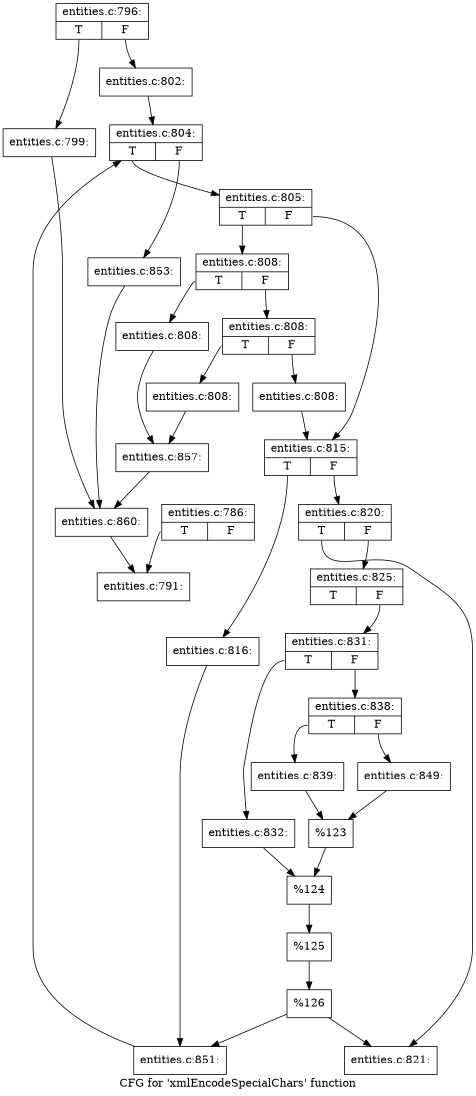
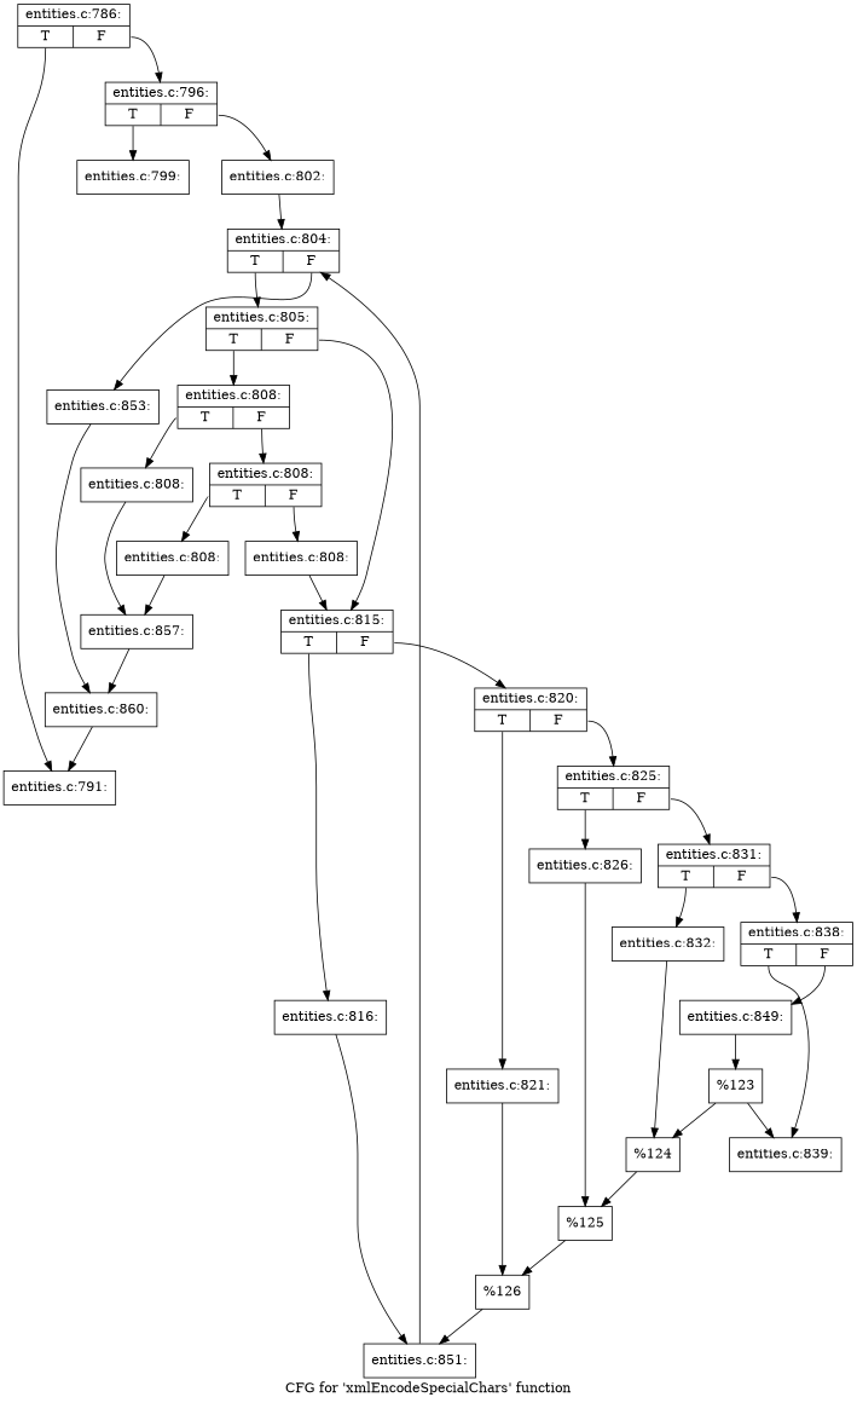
  digraph {
    label="CFG for 'xmlEncodeSpecialChars' function"
    node [shape=record]
    n1 [label="{entities.c:786:|{<s0>T|<s1>F}}"]
    n2 [label="{entities.c:791:}"]
    n3 [label="{entities.c:796:|{<s0>T|<s1>F}}"]
    n4 [label="{entities.c:799:}"]
    n5 [label="{entities.c:802:}"]
    n6 [label="{entities.c:860:}"]
    n7 [label="{entities.c:804:|{<s0>T|<s1>F}}"]
    n8 [label="{entities.c:805:|{<s0>T|<s1>F}}"]
    n9 [label="{entities.c:853:}"]
    n10 [label="{entities.c:808:|{<s0>T|<s1>F}}"]
    n11 [label="{entities.c:815:|{<s0>T|<s1>F}}"]
    n12 [label="{entities.c:808:}"]
    n13 [label="{entities.c:808:|{<s0>T|<s1>F}}"]
    n14 [label="{entities.c:816:}"]
    n15 [label="{entities.c:820:|{<s0>T|<s1>F}}"]
    n16 [label="{entities.c:857:}"]
    n17 [label="{entities.c:808:}"]
    n18 [label="{entities.c:808:}"]
    n19 [label="{entities.c:851:}"]
    n20 [label="{entities.c:821:}"]
    n21 [label="{entities.c:825:|{<s0>T|<s1>F}}"]
    n22 [label="{%126}"]
+   n23 [label="{entities.c:826:}"]
    n24 [label="{entities.c:831:|{<s0>T|<s1>F}}"]
    n25 [label="{%125}"]
    n26 [label="{entities.c:832:}"]
    n27 [label="{entities.c:838:|{<s0>T|<s1>F}}"]
    n28 [label="{%124}"]
    n29 [label="{entities.c:839:}"]
    n30 [label="{entities.c:849:}"]
    n31 [label="{%123}"]
    n1 -> n2 [tailport=s0]
+   n1 -> n3 [tailport=s1]
    n3 -> n4 [tailport=s0]
    n3 -> n5 [tailport=s1]
-   n4 -> n6
    n5 -> n7
    n6 -> n2
    n7 -> n8 [tailport=s0]
    n7 -> n9 [tailport=s1]
    n8 -> n10 [tailport=s0]
    n8 -> n11 [tailport=s1]
    n9 -> n6
    n10 -> n12 [tailport=s0]
    n10 -> n13 [tailport=s1]
    n11 -> n14 [tailport=s0]
    n11 -> n15 [tailport=s1]
    n12 -> n16
    n13 -> n17 [tailport=s0]
    n13 -> n18 [tailport=s1]
    n14 -> n19
    n15 -> n20 [tailport=s0]
    n15 -> n21 [tailport=s1]
    n16 -> n6
    n17 -> n16
    n18 -> n11
    n19 -> n7
-   n22 -> n20
+   n20 -> n22
+   n21 -> n23 [tailport=s0]
    n21 -> n24 [tailport=s1]
    n22 -> n19
+   n23 -> n25
    n24 -> n26 [tailport=s0]
    n24 -> n27 [tailport=s1]
    n25 -> n22
    n26 -> n28
    n27 -> n29 [tailport=s0]
    n27 -> n30 [tailport=s1]
    n28 -> n25
-   n29 -> n31
+   n31 -> n29
    n30 -> n31
    n31 -> n28
  }
